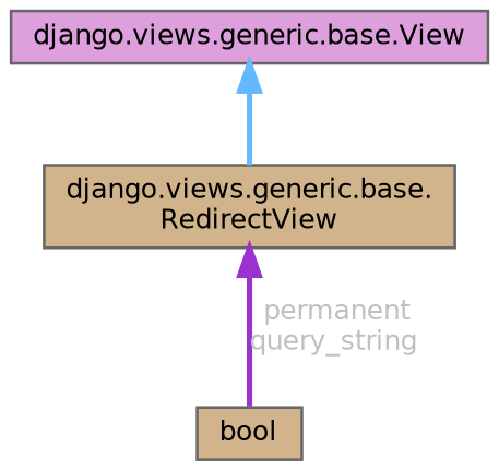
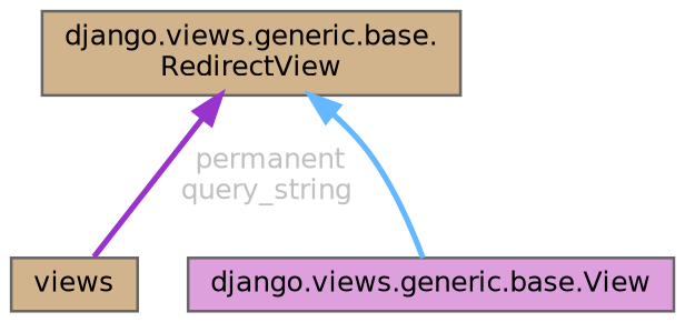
  digraph {
    node [color=gray40 fillcolor=tan fontname=Helvetica fontsize=10 shape=box style=filled]
    edge [dir=back fontname=Helvetica fontsize=10 labelfontname=Helvetica labelfontsize=10 style=bold]
    n1 [fontcolor=black height=0.2 label="django.views.generic.base.\lRedirectView" width=0.4]
-   n2 [height=0.2 label=bool width=0.4]
+   n2 [height=0.2 label=views width=0.4]
    n3 [fillcolor=plum height=0.2 label="django.views.generic.base.View" width=0.4]
    n1 -> n2 [color=darkorchid3 fontcolor=grey label=" permanent\nquery_string"]
-   n3 -> n1 [color=steelblue1]
+   n1 -> n3 [color=steelblue1]
  }
